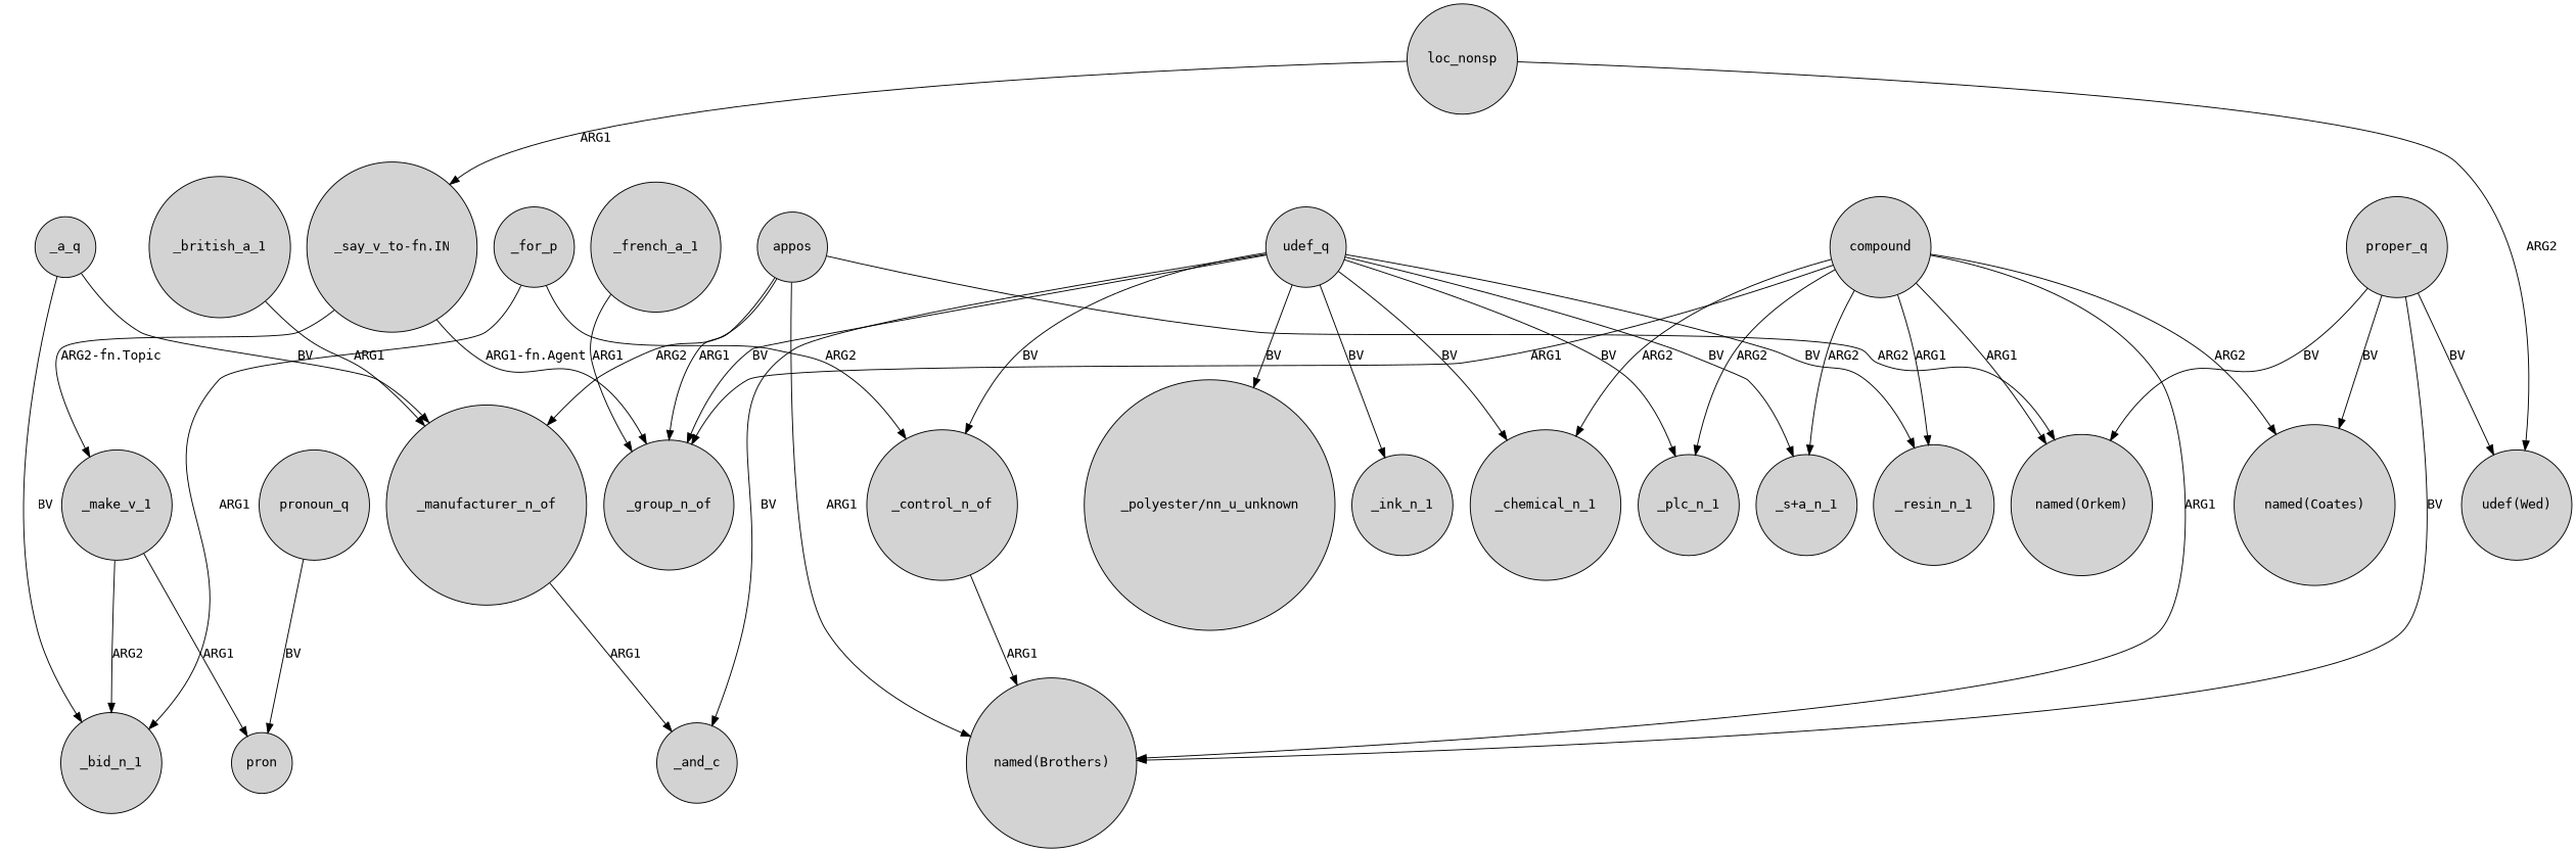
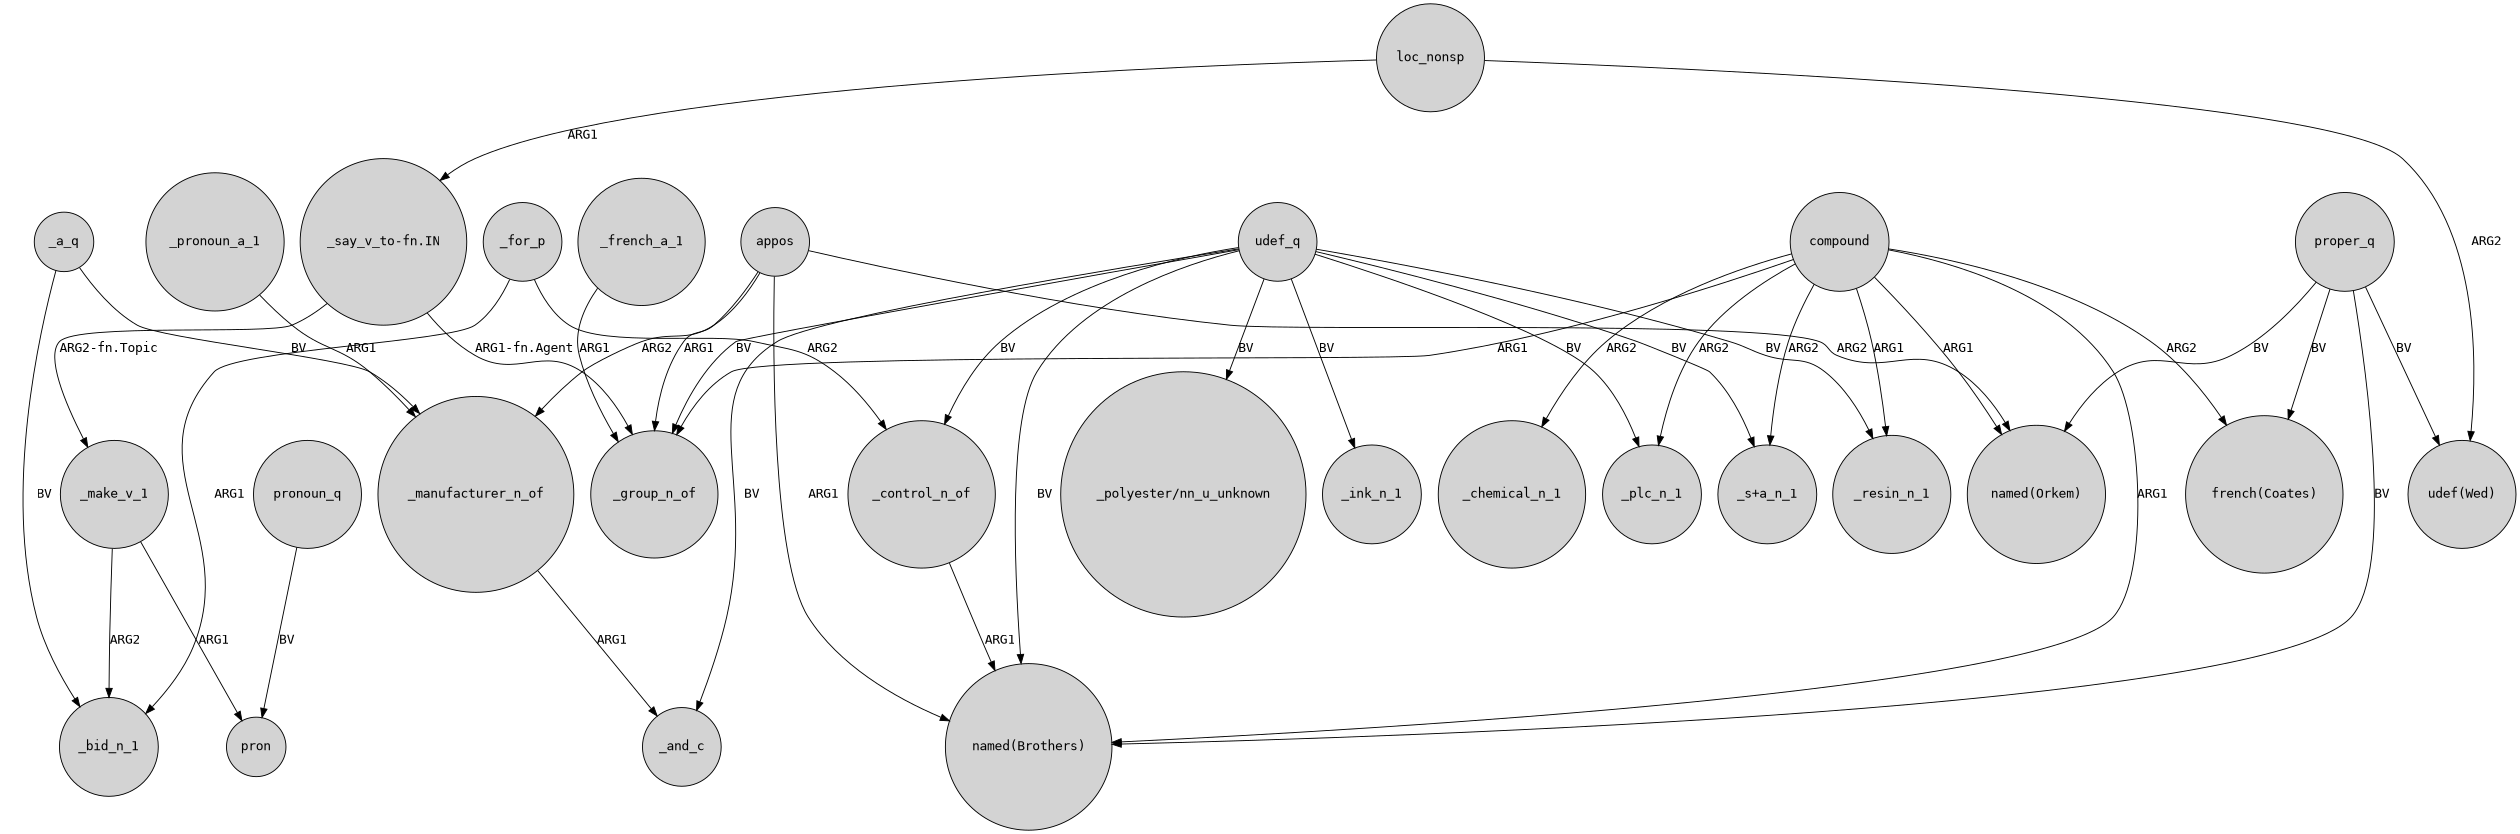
  digraph {
    fontname="DejaVu Sans Mono"
    node [fontname="DejaVu Sans Mono" shape=circle style=filled]
    edge [fontname="DejaVu Sans Mono"]
    appos
    "named(Orkem)"
    _group_n_of
    _manufacturer_n_of
    "named(Brothers)"
    _and_c
    "_say_v_to-fn.IN"
    _make_v_1
    _bid_n_1
    pron
    compound
    _resin_n_1
-   "named(Coates)"
+   "named(Coates)" [label="french(Coates)"]
    _chemical_n_1
    "_s+a_n_1"
    _plc_n_1
-   _british_a_1
+   _british_a_1 [label=_pronoun_a_1]
    udef_q
    "_polyester/nn_u_unknown"
    _control_n_of
    _ink_n_1
    _french_a_1
    proper_q
    n24 [label="udef(Wed)"]
    pronoun_q
    loc_nonsp
    _for_p
    _a_q
    appos -> "named(Orkem)" [label=ARG2]
    appos -> _group_n_of [label=ARG1]
    appos -> _manufacturer_n_of [label=ARG2]
    appos -> "named(Brothers)" [label=ARG1]
    _manufacturer_n_of -> _and_c [label=ARG1]
    "_say_v_to-fn.IN" -> _group_n_of [label="ARG1-fn.Agent"]
    "_say_v_to-fn.IN" -> _make_v_1 [label="ARG2-fn.Topic"]
    _make_v_1 -> _bid_n_1 [label=ARG2]
    _make_v_1 -> pron [label=ARG1]
    compound -> "named(Orkem)" [label=ARG1]
    compound -> _group_n_of [label=ARG1]
    compound -> "named(Brothers)" [label=ARG1]
    compound -> _resin_n_1 [label=ARG1]
    compound -> "named(Coates)" [label=ARG2]
    compound -> _chemical_n_1 [label=ARG2]
    compound -> "_s+a_n_1" [label=ARG2]
    compound -> _plc_n_1 [label=ARG2]
    _british_a_1 -> _manufacturer_n_of [label=ARG1]
    udef_q -> _group_n_of [label=BV]
    udef_q -> _and_c [label=BV]
    udef_q -> _resin_n_1 [label=BV]
-   udef_q -> _chemical_n_1 [label=BV]
+   udef_q -> "named(Brothers)" [label=BV]
    udef_q -> "_s+a_n_1" [label=BV]
    udef_q -> _plc_n_1 [label=BV]
    udef_q -> "_polyester/nn_u_unknown" [label=BV]
    udef_q -> _control_n_of [label=BV]
    udef_q -> _ink_n_1 [label=BV]
    _control_n_of -> "named(Brothers)" [label=ARG1]
    _french_a_1 -> _group_n_of [label=ARG1]
    proper_q -> "named(Orkem)" [label=BV]
    proper_q -> "named(Brothers)" [label=BV]
    proper_q -> "named(Coates)" [label=BV]
    proper_q -> n24 [label=BV]
    pronoun_q -> pron [label=BV]
    loc_nonsp -> "_say_v_to-fn.IN" [label=ARG1]
    loc_nonsp -> n24 [label=ARG2]
    _for_p -> _bid_n_1 [label=ARG1]
    _for_p -> _control_n_of [label=ARG2]
    _a_q -> _manufacturer_n_of [label=BV]
    _a_q -> _bid_n_1 [label=BV]
  }
